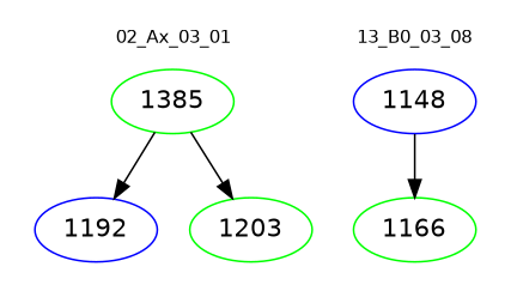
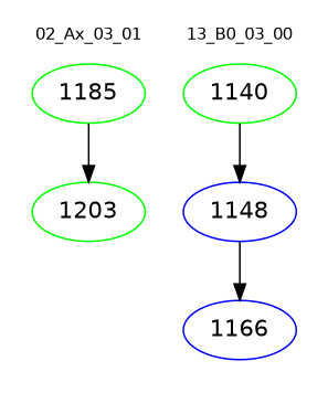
  digraph {
    fontname="DejaVu Sans"
    node [color=green fontname="DejaVu Sans"]
    edge [color=black fontname="DejaVu Sans"]
-   n1 [label=1385]
-   n2 [color=blue label=1192]
+   n1 [label=1185]
    n3 [label=1203]
+   n4 [label=1140]
    n5 [color=blue label=1148]
-   n6 [label=1166]
+   n6 [color=blue label=1166]
    subgraph cluster_1 {
      color=white
      fontsize=10
      label="02_Ax_03_01"
      n1
-     n2
      n3
    }
    subgraph cluster_2 {
      color=white
      fontsize=10
-     label="13_B0_03_08"
+     label="13_B0_03_00"
+     n4
      n5
      n6
    }
-   n1 -> n2
    n1 -> n3
+   n4 -> n5
    n5 -> n6
  }
